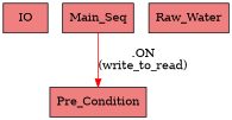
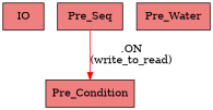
  digraph {
    rankdir=TB
    node [fillcolor=lightcoral shape=box style=filled]
    n1 [label=IO]
-   n2 [label=Main_Seq]
+   n2 [label=Pre_Seq]
    n3 [label=Pre_Condition]
-   n4 [label=Raw_Water]
+   n4 [label=Pre_Water]
    n2 -> n3 [color=red label=".ON\n(write_to_read)"]
  }
